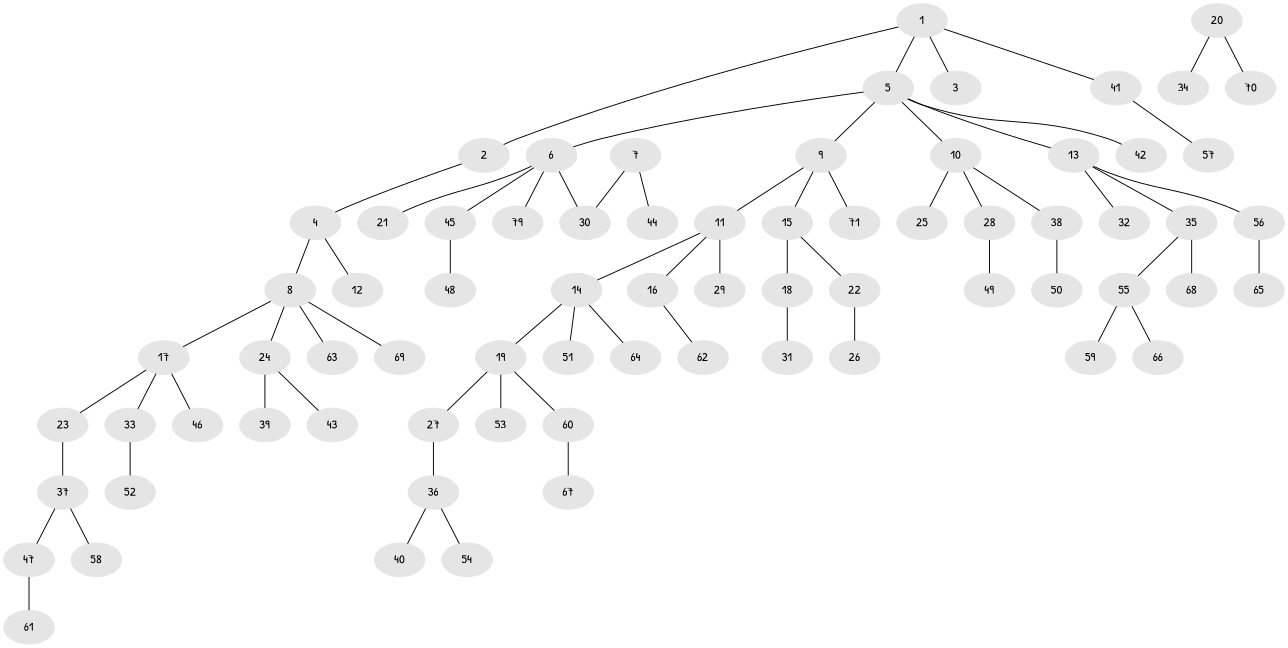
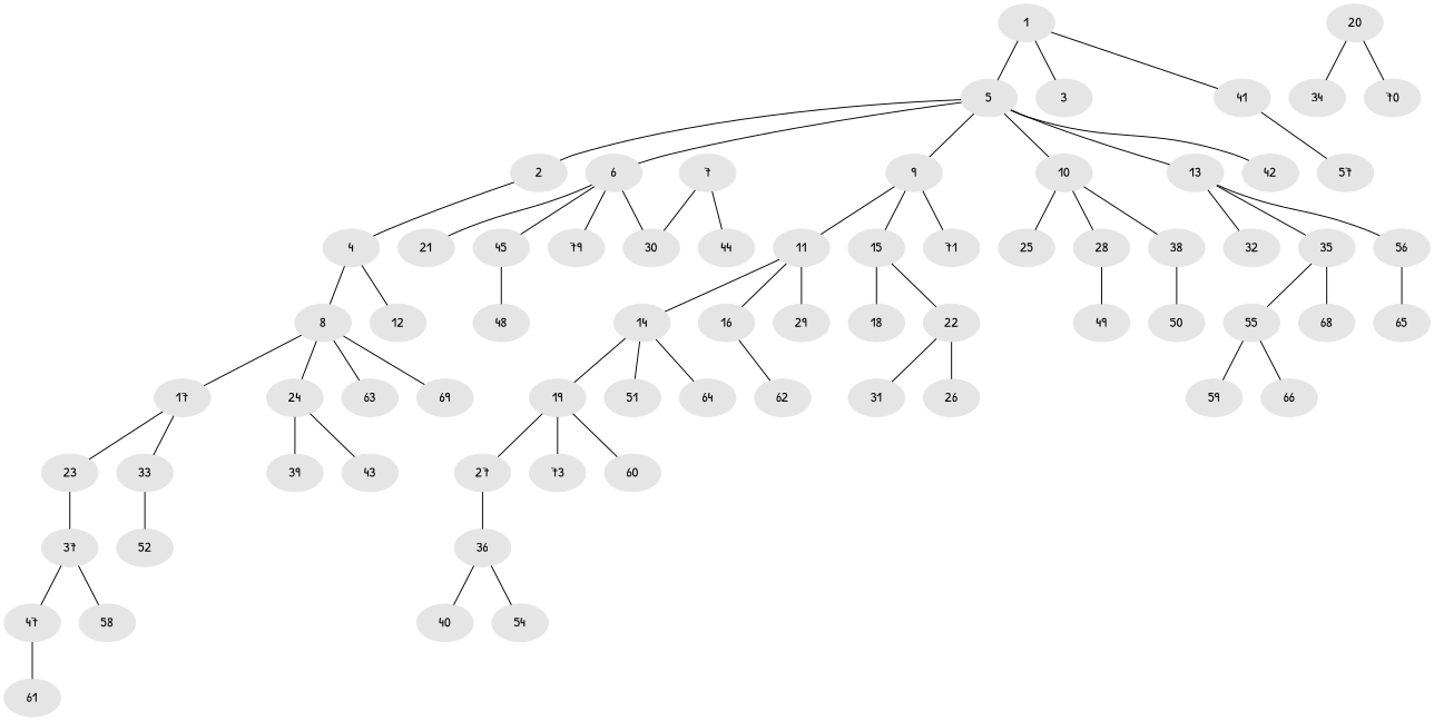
  graph {
    fontname="Patrick Hand"
    node [color=gray90 fontname="Patrick Hand" style=filled]
    edge [fontname="Patrick Hand"]
    1
    2
    3
    5
    41
    4
    6
    9
    10
    13
    42
    57
    8
    12
    17
    24
    63
    69
    21
    45
    n21 [label=79]
    30
    11
    15
    71
    25
    28
    38
    32
    35
    56
    7
    44
    48
    23
    33
-   46
    39
    43
    14
    16
    29
    18
    22
    49
    50
    19
    51
    64
    62
    55
    68
    65
    27
-   53
+   53 [label=73]
    60
    20
    34
    70
    26
    31
    37
    52
    36
-   67
    47
    58
    40
    54
    59
    66
    61
-   1 -- 2
+   5 -- 2
    1 -- 3
    1 -- 5
    1 -- 41
    2 -- 4
    5 -- 6
    5 -- 9
    5 -- 10
    5 -- 13
    5 -- 42
    41 -- 57
    4 -- 8
    4 -- 12
    6 -- 21
    6 -- 45
    6 -- n21
    6 -- 30
    9 -- 11
    9 -- 15
    9 -- 71
    10 -- 25
    10 -- 28
    10 -- 38
    13 -- 32
    13 -- 35
    13 -- 56
    8 -- 17
    8 -- 24
    8 -- 63
    8 -- 69
    17 -- 23
    17 -- 33
-   17 -- 46
    24 -- 39
    24 -- 43
    45 -- 48
    11 -- 14
    11 -- 16
    11 -- 29
    15 -- 18
    15 -- 22
    28 -- 49
    38 -- 50
    35 -- 55
    35 -- 68
    56 -- 65
    7 -- 30
    7 -- 44
    23 -- 37
    33 -- 52
    14 -- 19
    14 -- 51
    14 -- 64
    16 -- 62
    22 -- 26
-   18 -- 31
+   22 -- 31
    19 -- 27
    19 -- 53
    19 -- 60
    55 -- 59
    55 -- 66
    27 -- 36
-   60 -- 67
    20 -- 34
    20 -- 70
    37 -- 47
    37 -- 58
    36 -- 40
    36 -- 54
    47 -- 61
  }
